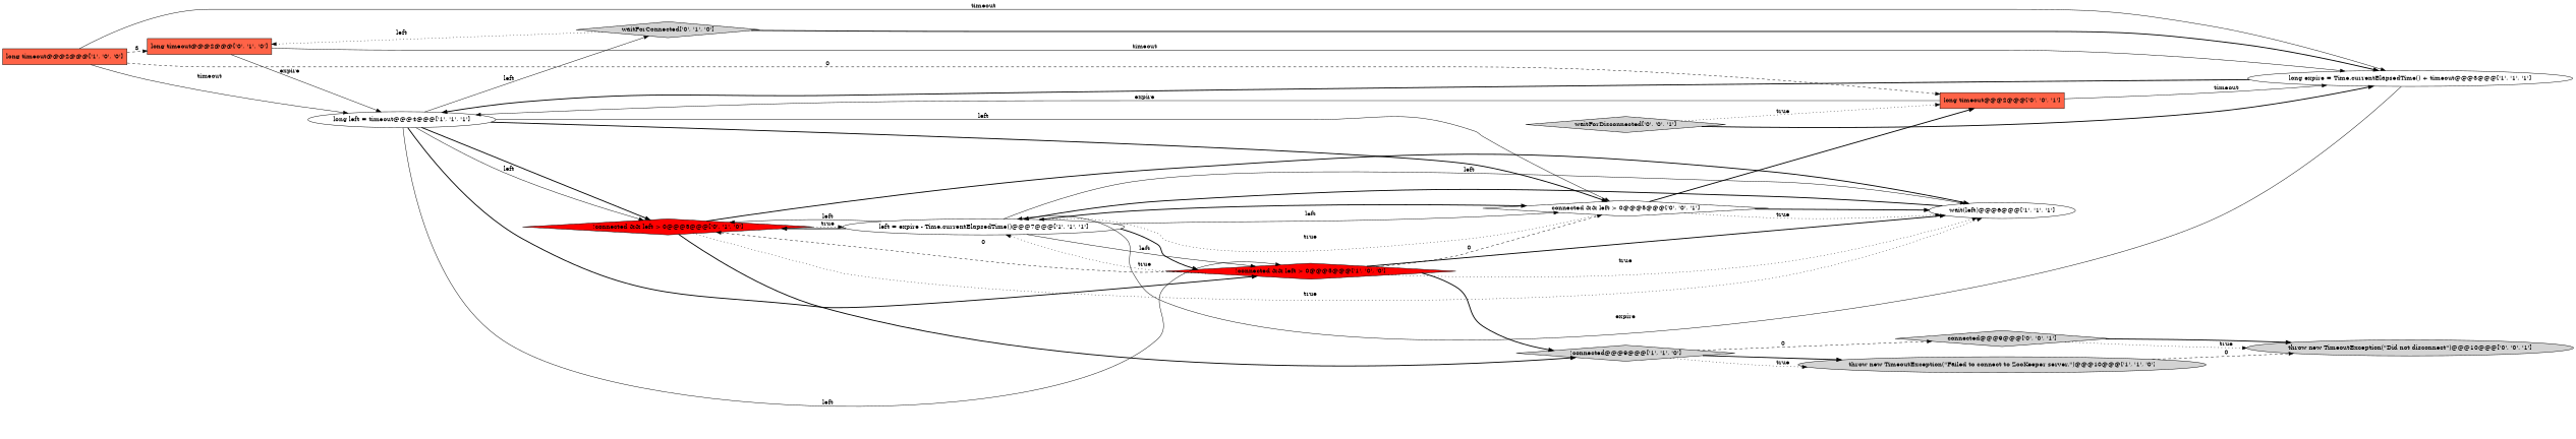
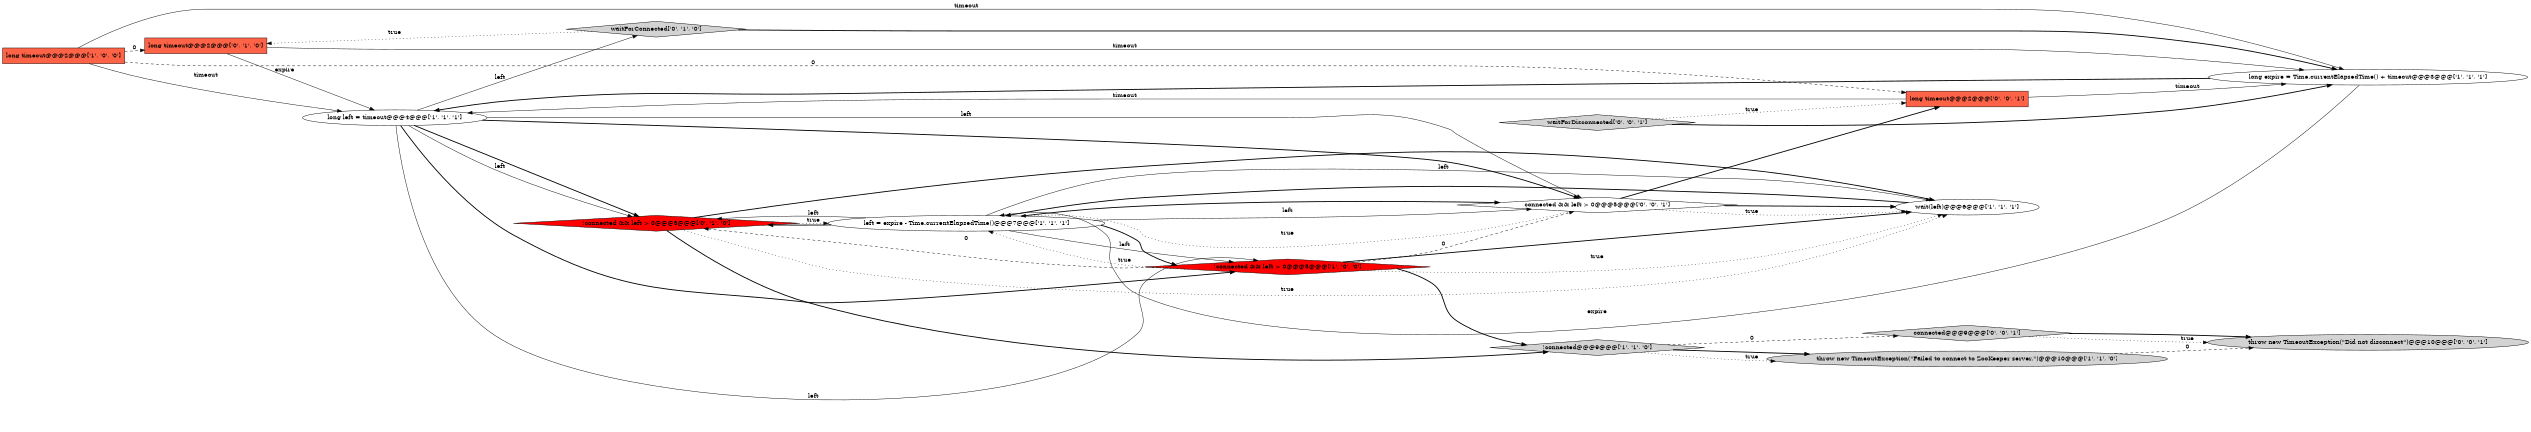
  digraph {
    rankdir=LR
    node [fillcolor=lightgray shape=diamond style=filled]
    edge [style=bold]
    n1 [fillcolor=tomato label="long timeout@@@2@@@['0', '1', '0']" shape=box]
    n2 [fillcolor=white label="long left = timeout@@@4@@@['1', '1', '1']" shape=ellipse]
    n3 [fillcolor=white label="long expire = Time.currentElapsedTime() + timeout@@@3@@@['1', '1', '1']" shape=ellipse]
    n4 [fillcolor=red label="!connected && left > 0@@@5@@@['0', '1', '0']"]
    n5 [fillcolor=red label="!connected && left > 0@@@5@@@['1', '0', '0']"]
    n6 [fillcolor=white label="connected && left > 0@@@5@@@['0', '0', '1']"]
    n7 [label="waitForConnected['0', '1', '0']"]
    n8 [fillcolor=white label="left = expire - Time.currentElapsedTime()@@@7@@@['1', '1', '1']" shape=ellipse]
    n9 [label="throw new TimeoutException(\"Failed to connect to ZooKeeper server.\")@@@10@@@['1', '1', '0']" shape=ellipse]
    n10 [label="throw new TimeoutException(\"Did not disconnect\")@@@10@@@['0', '0', '1']" shape=ellipse]
    n11 [fillcolor=tomato label="long timeout@@@2@@@['0', '0', '1']" shape=box]
    n12 [fillcolor=white label="wait(left)@@@6@@@['1', '1', '1']" shape=ellipse]
    n13 [label="!connected@@@9@@@['1', '1', '0']"]
    n14 [label="connected@@@9@@@['0', '0', '1']"]
    n15 [fillcolor=tomato label="long timeout@@@2@@@['1', '0', '0']" shape=box]
    n16 [label="waitForDisconnected['0', '0', '1']"]
    n1 -> n2 [label=expire style=solid]
    n1 -> n3 [label=timeout style=solid]
    n2 -> n4
    n2 -> n4 [label=left style=solid]
    n2 -> n5 [label=left style=solid]
    n2 -> n5
    n2 -> n6 [label=left style=solid]
    n2 -> n6
    n2 -> n7 [label=left style=solid]
    n3 -> n2
    n3 -> n8 [label=expire style=solid]
    n4 -> n8 [label=true style=dotted]
    n4 -> n12 [label=true style=dotted]
    n4 -> n12
    n4 -> n13
    n5 -> n4 [label=0 style=dashed]
    n5 -> n6 [label=0 style=dashed]
    n5 -> n8 [label=true style=dotted]
    n5 -> n12
    n5 -> n12 [label=true style=dotted]
    n5 -> n13
    n6 -> n8 [label=true style=dotted]
    n6 -> n11
    n6 -> n12
    n6 -> n12 [label=true style=dotted]
-   n7 -> n1 [label=left style=dotted]
+   n7 -> n1 [label=true style=dotted]
    n7 -> n3
    n8 -> n4
    n8 -> n4 [label=left style=solid]
    n8 -> n5 [label=left style=solid]
    n8 -> n5
    n8 -> n6
    n8 -> n6 [label=left style=solid]
    n8 -> n12 [label=left style=solid]
    n9 -> n10 [label=0 style=dashed]
-   n11 -> n2 [label=expire style=solid]
+   n11 -> n2 [label=timeout style=solid]
    n11 -> n3 [label=timeout style=solid]
    n12 -> n8
    n13 -> n9
    n13 -> n9 [label=true style=dotted]
    n13 -> n14 [label=0 style=dashed]
    n14 -> n10 [label=true style=dotted]
    n14 -> n10
-   n15 -> n1 [label=3 style=dashed]
+   n15 -> n1 [label=0 style=dashed]
    n15 -> n2 [label=timeout style=solid]
    n15 -> n3 [label=timeout style=solid]
    n15 -> n11 [label=0 style=dashed]
    n16 -> n3
    n16 -> n11 [label=true style=dotted]
  }
